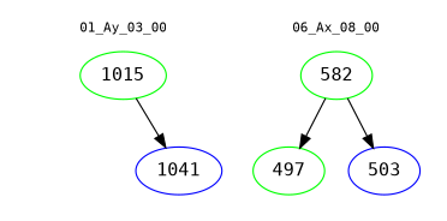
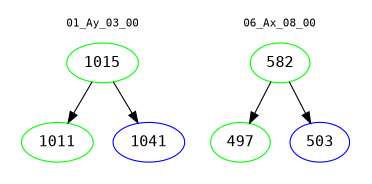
  digraph {
    fontname="DejaVu Sans Mono"
    node [color=green fontname="DejaVu Sans Mono"]
    edge [color=black fontname="DejaVu Sans Mono"]
    n1 [label=1015]
+   n2 [label=1011]
    n3 [color=blue label=1041]
    n4 [label=582]
    n5 [label=497]
    n6 [color=blue label=503]
    subgraph cluster_1 {
      color=white
      fontsize=10
      label="01_Ay_03_00"
      n1
+     n2
      n3
    }
    subgraph cluster_2 {
      color=white
      fontsize=10
      label="06_Ax_08_00"
      n4
      n5
      n6
    }
+   n1 -> n2
    n1 -> n3
    n4 -> n5
    n4 -> n6
  }
